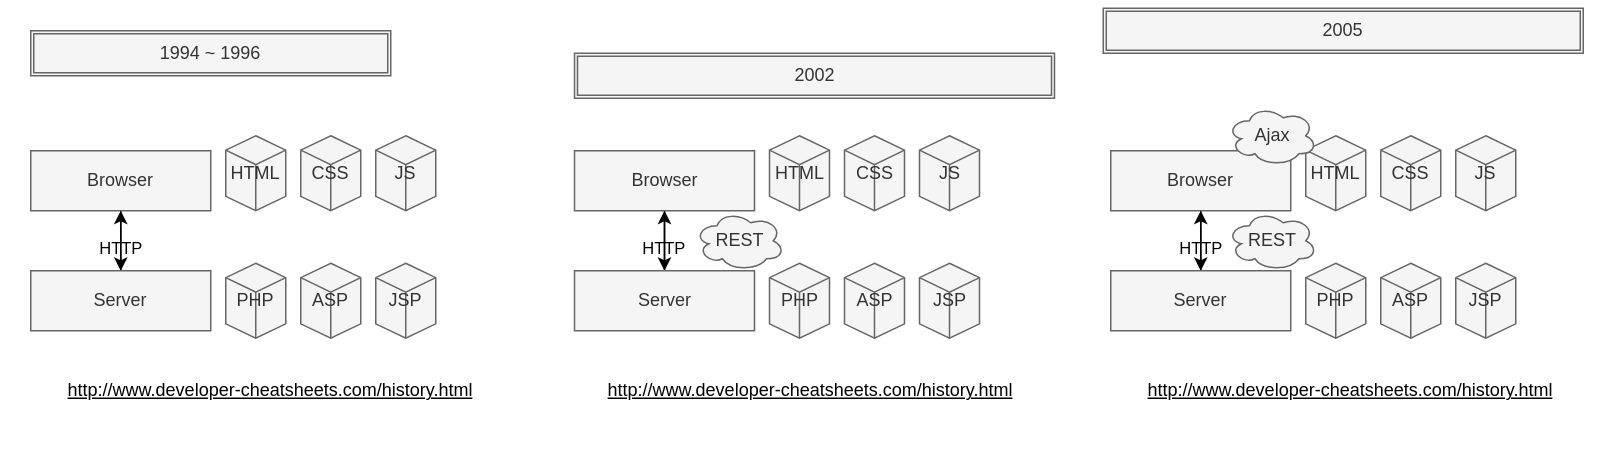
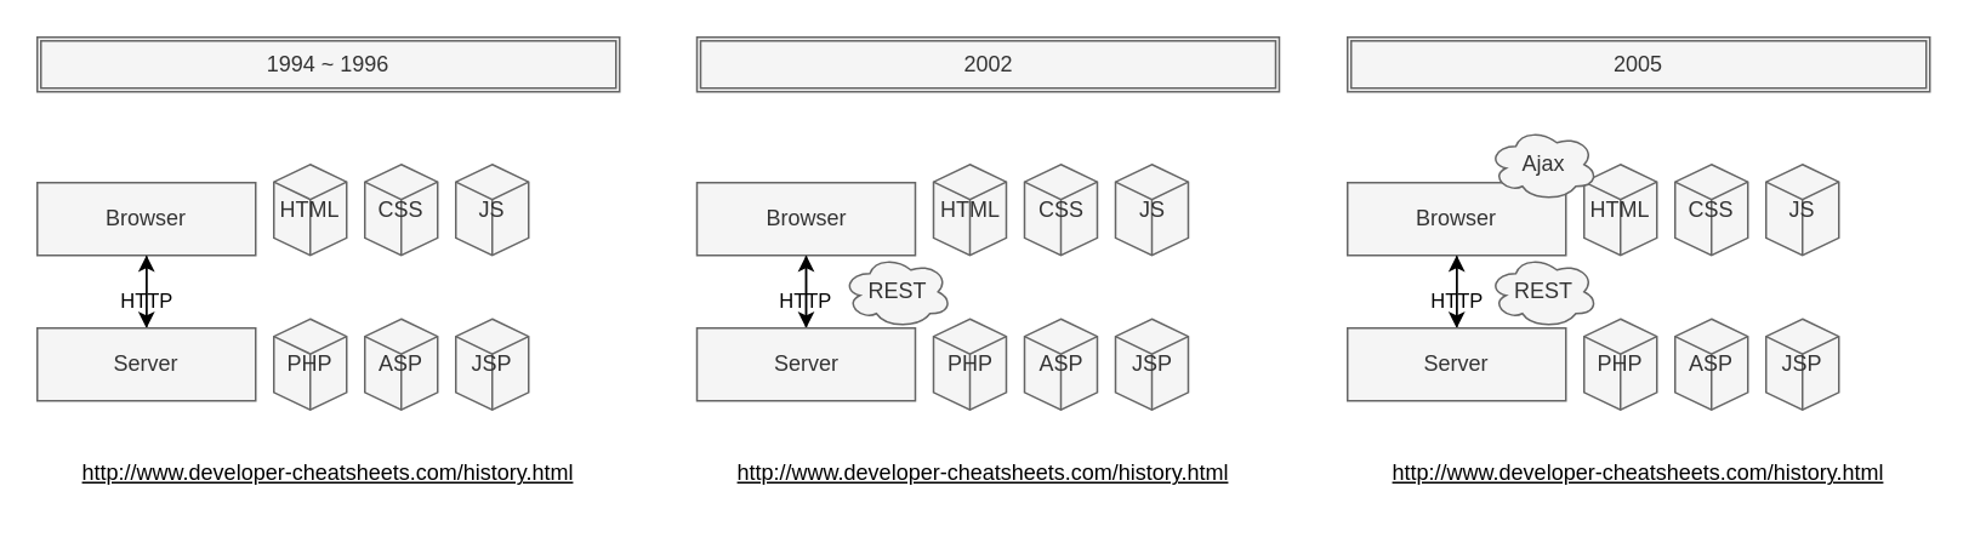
  <mxCell id="0" />
  <mxCell id="1" parent="0" />
  <mxCell id="2" style="edgeStyle=orthogonalEdgeStyle;rounded=0;orthogonalLoop=1;jettySize=auto;html=1;exitX=0.5;exitY=1;exitDx=0;exitDy=0;entryX=0.5;entryY=0;entryDx=0;entryDy=0;" parent="1" source="3" target="6" edge="1"><mxGeometry relative="1" as="geometry" /></mxCell>
  <mxCell id="3" value="Browser" style="rounded=0;whiteSpace=wrap;html=1;shadow=0;sketch=0;fillColor=#f5f5f5;strokeColor=#666666;fontColor=#333333;" parent="1" vertex="1"><mxGeometry y="100" width="120" height="40" as="geometry" x="20" /></mxCell>
  <mxCell id="4" style="edgeStyle=orthogonalEdgeStyle;rounded=0;orthogonalLoop=1;jettySize=auto;html=1;exitX=0.5;exitY=0;exitDx=0;exitDy=0;" parent="1" source="6" target="3" edge="1"><mxGeometry relative="1" as="geometry" /></mxCell>
  <mxCell id="5" value="HTTP" style="edgeLabel;html=1;align=center;verticalAlign=middle;resizable=0;points=[];labelBackgroundColor=none;fontColor=#000000;" parent="4" vertex="1" connectable="0"><mxGeometry x="-0.2" y="1" relative="1" as="geometry"><mxPoint as="offset" /></mxGeometry></mxCell>
  <mxCell id="6" value="Server" style="rounded=0;whiteSpace=wrap;html=1;shadow=0;sketch=0;fillColor=#f5f5f5;strokeColor=#666666;fontColor=#333333;" parent="1" vertex="1"><mxGeometry y="180" width="120" height="40" as="geometry" x="20" /></mxCell>
  <mxCell id="7" value="HTML" style="html=1;whiteSpace=wrap;shape=isoCube2;backgroundOutline=1;isoAngle=15;shadow=0;sketch=0;fillColor=#f5f5f5;strokeColor=#666666;fontColor=#333333;" parent="1" vertex="1"><mxGeometry x="150" y="90" width="40" height="50" as="geometry" /></mxCell>
- <mxCell id="8" value="1994 ~ 1996" style="shape=ext;double=1;rounded=0;whiteSpace=wrap;html=1;shadow=0;sketch=0;fillColor=#f5f5f5;strokeColor=#666666;fontColor=#333333;" parent="1" vertex="1"><mxGeometry x="20" y="20" width="240" height="30" as="geometry" /></mxCell>
+ <mxCell id="8" value="1994 ~ 1996" style="shape=ext;double=1;rounded=0;whiteSpace=wrap;html=1;shadow=0;sketch=0;fillColor=#f5f5f5;strokeColor=#666666;fontColor=#333333;" parent="1" vertex="1"><mxGeometry width="320" height="30" as="geometry" x="20" y="20" /></mxCell>
  <mxCell id="9" value="PHP" style="html=1;whiteSpace=wrap;shape=isoCube2;backgroundOutline=1;isoAngle=15;shadow=0;sketch=0;fillColor=#f5f5f5;strokeColor=#666666;fontColor=#333333;" parent="1" vertex="1"><mxGeometry x="150" y="175" width="40" height="50" as="geometry" /></mxCell>
  <mxCell id="10" value="CSS" style="html=1;whiteSpace=wrap;shape=isoCube2;backgroundOutline=1;isoAngle=15;shadow=0;sketch=0;fillColor=#f5f5f5;strokeColor=#666666;fontColor=#333333;" parent="1" vertex="1"><mxGeometry x="200" y="90" width="40" height="50" as="geometry" /></mxCell>
  <mxCell id="11" value="JS" style="html=1;whiteSpace=wrap;shape=isoCube2;backgroundOutline=1;isoAngle=15;shadow=0;sketch=0;fillColor=#f5f5f5;strokeColor=#666666;fontColor=#333333;" parent="1" vertex="1"><mxGeometry x="250" y="90" width="40" height="50" as="geometry" /></mxCell>
  <mxCell id="12" value="ASP" style="html=1;whiteSpace=wrap;shape=isoCube2;backgroundOutline=1;isoAngle=15;shadow=0;sketch=0;fillColor=#f5f5f5;strokeColor=#666666;fontColor=#333333;" parent="1" vertex="1"><mxGeometry x="200" y="175" width="40" height="50" as="geometry" /></mxCell>
  <mxCell id="13" value="JSP" style="html=1;whiteSpace=wrap;shape=isoCube2;backgroundOutline=1;isoAngle=15;shadow=0;sketch=0;fillColor=#f5f5f5;strokeColor=#666666;fontColor=#333333;" parent="1" vertex="1"><mxGeometry x="250" y="175" width="40" height="50" as="geometry" /></mxCell>
  <mxCell id="14" value="http://www.developer-cheatsheets.com/history.html" style="text;html=1;whiteSpace=wrap;align=center;verticalAlign=middle;fontStyle=4;shadow=0;sketch=0;" parent="1" vertex="1"><mxGeometry y="240" width="320" height="40" as="geometry" x="20" /></mxCell>
  <mxCell id="15" style="edgeStyle=orthogonalEdgeStyle;rounded=0;orthogonalLoop=1;jettySize=auto;html=1;" edge="1" parent="1" source="16" target="19"><mxGeometry relative="1" as="geometry" /></mxCell>
  <mxCell id="16" value="Browser" style="rounded=0;whiteSpace=wrap;html=1;shadow=0;sketch=0;fillColor=#f5f5f5;strokeColor=#666666;fontColor=#333333;" vertex="1" parent="1"><mxGeometry x="382.5" y="100" width="120" height="40" as="geometry" /></mxCell>
  <mxCell id="17" style="edgeStyle=orthogonalEdgeStyle;rounded=0;orthogonalLoop=1;jettySize=auto;html=1;exitX=0.5;exitY=0;exitDx=0;exitDy=0;" edge="1" parent="1" source="19" target="16"><mxGeometry relative="1" as="geometry" /></mxCell>
  <mxCell id="18" value="HTTP" style="edgeLabel;html=1;align=center;verticalAlign=middle;resizable=0;points=[];labelBackgroundColor=none;fontColor=#000000;" vertex="1" connectable="0" parent="17"><mxGeometry x="-0.2" y="1" relative="1" as="geometry"><mxPoint as="offset" /></mxGeometry></mxCell>
  <mxCell id="19" value="Server" style="rounded=0;whiteSpace=wrap;html=1;shadow=0;sketch=0;fillColor=#f5f5f5;strokeColor=#666666;fontColor=#333333;" vertex="1" parent="1"><mxGeometry x="382.5" y="180" width="120" height="40" as="geometry" /></mxCell>
  <mxCell id="20" value="HTML" style="html=1;whiteSpace=wrap;shape=isoCube2;backgroundOutline=1;isoAngle=15;shadow=0;sketch=0;fillColor=#f5f5f5;strokeColor=#666666;fontColor=#333333;" vertex="1" parent="1"><mxGeometry x="512.5" y="90" width="40" height="50" as="geometry" /></mxCell>
- <mxCell id="21" value="2002" style="shape=ext;double=1;rounded=0;whiteSpace=wrap;html=1;shadow=0;sketch=0;fillColor=#f5f5f5;strokeColor=#666666;fontColor=#333333;" vertex="1" parent="1"><mxGeometry x="382.5" y="35" width="320" height="30" as="geometry" /></mxCell>
+ <mxCell id="21" value="2002" style="shape=ext;double=1;rounded=0;whiteSpace=wrap;html=1;shadow=0;sketch=0;fillColor=#f5f5f5;strokeColor=#666666;fontColor=#333333;" vertex="1" parent="1"><mxGeometry x="382.5" width="320" height="30" as="geometry" y="20" /></mxCell>
  <mxCell id="22" value="PHP" style="html=1;whiteSpace=wrap;shape=isoCube2;backgroundOutline=1;isoAngle=15;shadow=0;sketch=0;fillColor=#f5f5f5;strokeColor=#666666;fontColor=#333333;" vertex="1" parent="1"><mxGeometry x="512.5" y="175" width="40" height="50" as="geometry" /></mxCell>
  <mxCell id="23" value="CSS" style="html=1;whiteSpace=wrap;shape=isoCube2;backgroundOutline=1;isoAngle=15;shadow=0;sketch=0;fillColor=#f5f5f5;strokeColor=#666666;fontColor=#333333;" vertex="1" parent="1"><mxGeometry x="562.5" y="90" width="40" height="50" as="geometry" /></mxCell>
  <mxCell id="24" value="JS" style="html=1;whiteSpace=wrap;shape=isoCube2;backgroundOutline=1;isoAngle=15;shadow=0;sketch=0;fillColor=#f5f5f5;strokeColor=#666666;fontColor=#333333;" vertex="1" parent="1"><mxGeometry x="612.5" y="90" width="40" height="50" as="geometry" /></mxCell>
  <mxCell id="25" value="ASP" style="html=1;whiteSpace=wrap;shape=isoCube2;backgroundOutline=1;isoAngle=15;shadow=0;sketch=0;fillColor=#f5f5f5;strokeColor=#666666;fontColor=#333333;" vertex="1" parent="1"><mxGeometry x="562.5" y="175" width="40" height="50" as="geometry" /></mxCell>
  <mxCell id="26" value="JSP" style="html=1;whiteSpace=wrap;shape=isoCube2;backgroundOutline=1;isoAngle=15;shadow=0;sketch=0;fillColor=#f5f5f5;strokeColor=#666666;fontColor=#333333;" vertex="1" parent="1"><mxGeometry x="612.5" y="175" width="40" height="50" as="geometry" /></mxCell>
  <mxCell id="27" value="REST" style="ellipse;shape=cloud;whiteSpace=wrap;html=1;shadow=0;sketch=0;fillColor=#f5f5f5;align=center;strokeColor=#666666;fontColor=#333333;" vertex="1" parent="1"><mxGeometry x="462.5" y="140" width="60" height="40" as="geometry" /></mxCell>
  <mxCell id="28" value="http://www.developer-cheatsheets.com/history.html" style="text;html=1;whiteSpace=wrap;align=center;verticalAlign=middle;fontStyle=4;shadow=0;sketch=0;" vertex="1" parent="1"><mxGeometry x="380" y="240" width="320" height="40" as="geometry" /></mxCell>
  <mxCell id="29" style="edgeStyle=orthogonalEdgeStyle;rounded=0;orthogonalLoop=1;jettySize=auto;html=1;" edge="1" parent="1" source="30" target="33"><mxGeometry relative="1" as="geometry" /></mxCell>
  <mxCell id="30" value="Browser" style="rounded=0;whiteSpace=wrap;html=1;shadow=0;sketch=0;fillColor=#f5f5f5;strokeColor=#666666;fontColor=#333333;" vertex="1" parent="1"><mxGeometry x="740" y="100" width="120" height="40" as="geometry" /></mxCell>
  <mxCell id="31" style="edgeStyle=orthogonalEdgeStyle;rounded=0;orthogonalLoop=1;jettySize=auto;html=1;exitX=0.5;exitY=0;exitDx=0;exitDy=0;" edge="1" parent="1" source="33" target="30"><mxGeometry relative="1" as="geometry" /></mxCell>
  <mxCell id="32" value="HTTP" style="edgeLabel;html=1;align=center;verticalAlign=middle;resizable=0;points=[];labelBackgroundColor=none;fontColor=#000000;" vertex="1" connectable="0" parent="31"><mxGeometry x="-0.2" y="1" relative="1" as="geometry"><mxPoint as="offset" /></mxGeometry></mxCell>
  <mxCell id="33" value="Server" style="rounded=0;whiteSpace=wrap;html=1;shadow=0;sketch=0;fillColor=#f5f5f5;strokeColor=#666666;fontColor=#333333;" vertex="1" parent="1"><mxGeometry x="740" y="180" width="120" height="40" as="geometry" /></mxCell>
  <mxCell id="34" value="HTML" style="html=1;whiteSpace=wrap;shape=isoCube2;backgroundOutline=1;isoAngle=15;shadow=0;sketch=0;fillColor=#f5f5f5;strokeColor=#666666;fontColor=#333333;" vertex="1" parent="1"><mxGeometry x="870" y="90" width="40" height="50" as="geometry" /></mxCell>
- <mxCell id="35" value="2005" style="shape=ext;double=1;rounded=0;whiteSpace=wrap;html=1;shadow=0;sketch=0;fillColor=#f5f5f5;strokeColor=#666666;fontColor=#333333;" vertex="1" parent="1"><mxGeometry x="735" y="5" width="320" height="30" as="geometry" /></mxCell>
+ <mxCell id="35" value="2005" style="shape=ext;double=1;rounded=0;whiteSpace=wrap;html=1;shadow=0;sketch=0;fillColor=#f5f5f5;strokeColor=#666666;fontColor=#333333;" vertex="1" parent="1"><mxGeometry x="740" width="320" height="30" as="geometry" y="20" /></mxCell>
  <mxCell id="36" value="PHP" style="html=1;whiteSpace=wrap;shape=isoCube2;backgroundOutline=1;isoAngle=15;shadow=0;sketch=0;fillColor=#f5f5f5;strokeColor=#666666;fontColor=#333333;" vertex="1" parent="1"><mxGeometry x="870" y="175" width="40" height="50" as="geometry" /></mxCell>
  <mxCell id="37" value="CSS" style="html=1;whiteSpace=wrap;shape=isoCube2;backgroundOutline=1;isoAngle=15;shadow=0;sketch=0;fillColor=#f5f5f5;strokeColor=#666666;fontColor=#333333;" vertex="1" parent="1"><mxGeometry x="920" y="90" width="40" height="50" as="geometry" /></mxCell>
  <mxCell id="38" value="JS" style="html=1;whiteSpace=wrap;shape=isoCube2;backgroundOutline=1;isoAngle=15;shadow=0;sketch=0;fillColor=#f5f5f5;strokeColor=#666666;fontColor=#333333;" vertex="1" parent="1"><mxGeometry x="970" y="90" width="40" height="50" as="geometry" /></mxCell>
  <mxCell id="39" value="ASP" style="html=1;whiteSpace=wrap;shape=isoCube2;backgroundOutline=1;isoAngle=15;shadow=0;sketch=0;fillColor=#f5f5f5;strokeColor=#666666;fontColor=#333333;" vertex="1" parent="1"><mxGeometry x="920" y="175" width="40" height="50" as="geometry" /></mxCell>
  <mxCell id="40" value="JSP" style="html=1;whiteSpace=wrap;shape=isoCube2;backgroundOutline=1;isoAngle=15;shadow=0;sketch=0;fillColor=#f5f5f5;strokeColor=#666666;fontColor=#333333;" vertex="1" parent="1"><mxGeometry x="970" y="175" width="40" height="50" as="geometry" /></mxCell>
  <mxCell id="41" value="REST" style="ellipse;shape=cloud;whiteSpace=wrap;html=1;shadow=0;sketch=0;fillColor=#f5f5f5;align=center;strokeColor=#666666;fontColor=#333333;" vertex="1" parent="1"><mxGeometry x="817.5" y="140" width="60" height="40" as="geometry" /></mxCell>
  <mxCell id="42" value="Ajax" style="ellipse;shape=cloud;whiteSpace=wrap;html=1;shadow=0;sketch=0;fillColor=#f5f5f5;align=center;strokeColor=#666666;fontColor=#333333;" vertex="1" parent="1"><mxGeometry x="817.5" y="70" width="60" height="40" as="geometry" /></mxCell>
  <mxCell id="43" value="http://www.developer-cheatsheets.com/history.html" style="text;html=1;whiteSpace=wrap;align=center;verticalAlign=middle;fontStyle=4;shadow=0;sketch=0;" vertex="1" parent="1"><mxGeometry x="740" y="240" width="320" height="40" as="geometry" /></mxCell>
